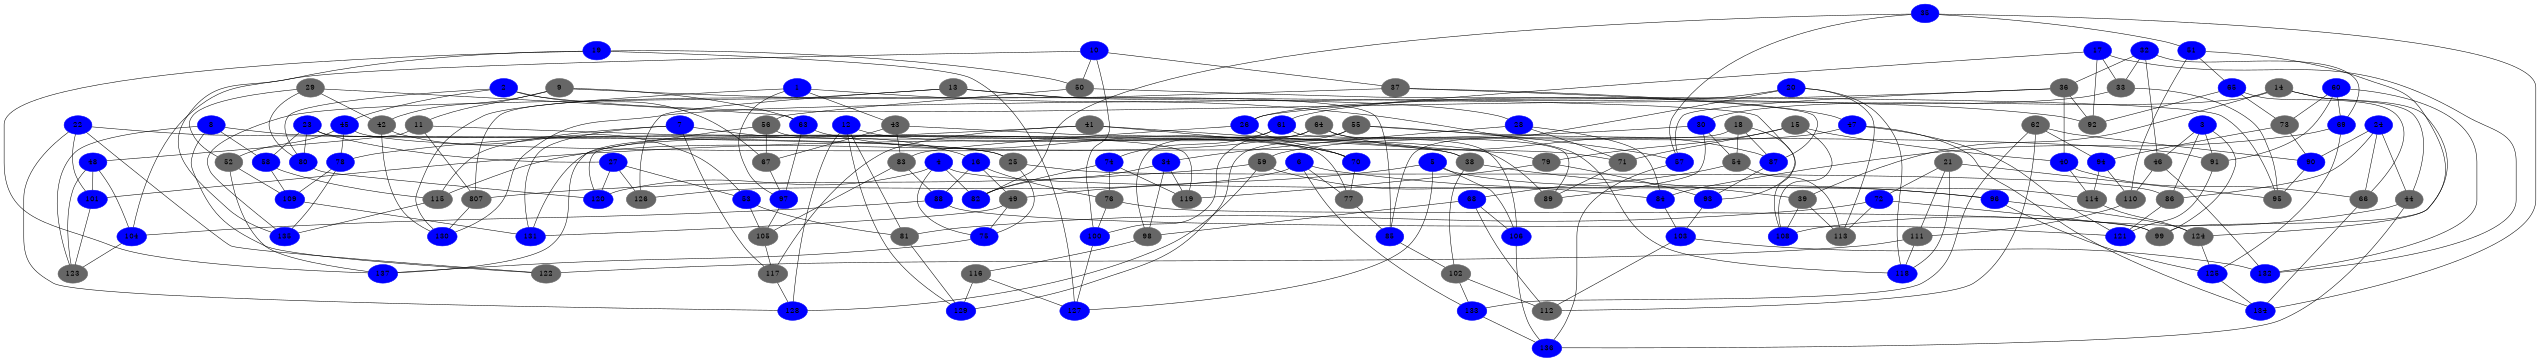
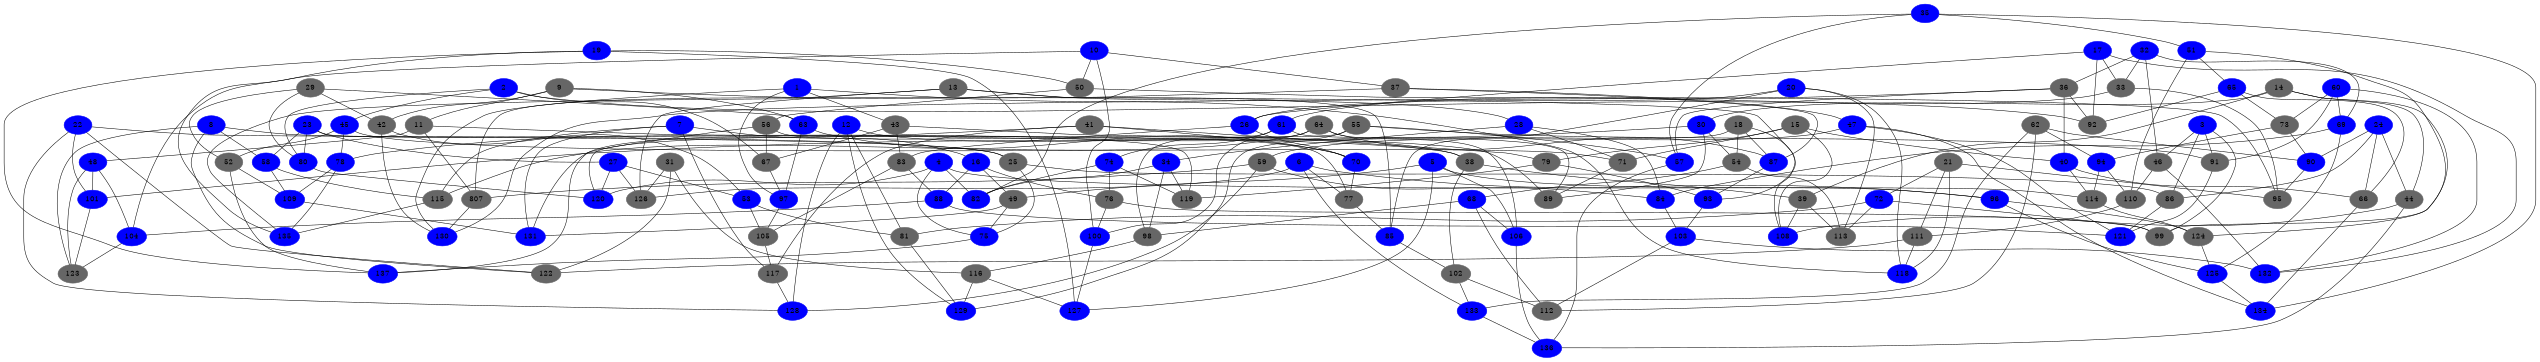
  graph {
    node [color=blue style=filled]
    43 [color=gray40]
    1
    97
    118
    130
    67 [color=gray40]
    83 [color=gray40]
    89 [color=gray40]
    105 [color=gray40]
    2
    45
    80
    92 [color=gray40]
    71 [color=gray40]
    52 [color=gray40]
    78
    120
    46 [color=gray40]
    3
    86 [color=gray40]
    91 [color=gray40]
    99 [color=gray40]
    132
    110 [color=gray40]
    121
    4
    75
    82
    114 [color=gray40]
    137
    124 [color=gray40]
    49 [color=gray40]
    5
    96
    106
    127
    131
    125
    136
    6
    77 [color=gray40]
    126 [color=gray40]
    133
    85
    7
    16
    115 [color=gray40]
    117 [color=gray40]
    76 [color=gray40]
    88
    135
    128
    25 [color=gray40]
    8
    58
    122 [color=gray40]
    123 [color=gray40]
    109
    9 [color=gray40]
    11 [color=gray40]
    42 [color=gray40]
    63
    93
    38 [color=gray40]
    48
    n66 [color=gray40 label=807]
    53
    70
    103
    37 [color=gray40]
    10
    50 [color=gray40]
    100
    104
    87
    47
    95 [color=gray40]
    56 [color=gray40]
    39 [color=gray40]
    102 [color=gray40]
    101
    12
    81 [color=gray40]
    129
    13 [color=gray40]
    28
    34
    84
    14 [color=gray40]
    30
    44 [color=gray40]
    54 [color=gray40]
    108
    113 [color=gray40]
    15 [color=gray40]
    40
    79 [color=gray40]
    66 [color=gray40]
    119 [color=gray40]
    17
    26
    33 [color=gray40]
    61
    18 [color=gray40]
    68
    19
    20
    21 [color=gray40]
    72
    111 [color=gray40]
    22
    23
    27
    24
    90
    134
    98 [color=gray40]
    29 [color=gray40]
+   31 [color=gray40]
    116 [color=gray40]
    32
    36 [color=gray40]
    69
    57
    74
    35
    51
    65
    59 [color=gray40]
    112 [color=gray40]
    41 [color=gray40]
    73 [color=gray40]
    55 [color=gray40]
    60
    94
    62 [color=gray40]
    64 [color=gray40]
    43 -- 67
    43 -- 83
    43 -- 89
    1 -- 43
    1 -- 97
    1 -- 118
    1 -- 130
    97 -- 105
    67 -- 97
    83 -- 105
    83 -- 88
    105 -- 117
    2 -- 67
    2 -- 45
    2 -- 80
    2 -- 92
    45 -- 71
    45 -- 52
    45 -- 78
    80 -- 120
    71 -- 89
    52 -- 137
    52 -- 109
    78 -- 135
    78 -- 109
    46 -- 132
    46 -- 110
    3 -- 46
    3 -- 86
    3 -- 91
    3 -- 99
    86 -- 121
    91 -- 121
    110 -- 111
    4 -- 120
    4 -- 75
    4 -- 82
    4 -- 114
    75 -- 137
    114 -- 124
    124 -- 125
    49 -- 75
    49 -- 131
    5 -- 49
    5 -- 96
    5 -- 106
    5 -- 127
    96 -- 124
    96 -- 125
    106 -- 136
    125 -- 134
    6 -- 96
    6 -- 77
    6 -- 126
    6 -- 133
    77 -- 85
    133 -- 136
    85 -- 102
    7 -- 131
    7 -- 16
    7 -- 115
    7 -- 117
    16 -- 49
    16 -- 76
    16 -- 88
    115 -- 135
    117 -- 128
    76 -- 99
    76 -- 100
    88 -- 121
    88 -- 104
    25 -- 86
    25 -- 75
    8 -- 25
    8 -- 58
    8 -- 122
    8 -- 123
    58 -- 115
    58 -- 109
    109 -- 131
    9 -- 11
    9 -- 42
    9 -- 63
    9 -- 93
    11 -- 38
    11 -- 48
    11 -- n66
    42 -- 130
    42 -- 53
    63 -- 97
    63 -- 70
    93 -- 103
    38 -- 39
    38 -- 102
    48 -- 123
    48 -- 104
    48 -- 101
    n66 -- 130
    53 -- 105
    53 -- 81
    70 -- 77
    103 -- 132
    103 -- 112
    37 -- 135
    37 -- 87
    37 -- 47
    10 -- 37
    10 -- 50
    10 -- 100
    10 -- 104
    50 -- 95
    50 -- 56
    100 -- 127
    104 -- 123
    87 -- 93
    47 -- 121
    47 -- 134
    47 -- 59
    56 -- 67
    56 -- 137
    56 -- 77
    39 -- 108
    39 -- 113
    102 -- 133
    102 -- 112
    101 -- 123
    12 -- 128
    12 -- 38
    12 -- 81
    12 -- 129
    81 -- 129
    13 -- 126
    13 -- 85
    13 -- n66
    13 -- 28
    28 -- 71
    28 -- 34
    28 -- 84
    34 -- 82
    34 -- 119
    34 -- 98
    84 -- 103
    14 -- 124
    14 -- 39
    14 -- 30
    14 -- 44
    30 -- 89
    30 -- 101
    30 -- 54
    44 -- 136
    44 -- 108
    54 -- 113
    54 -- 68
    15 -- 71
    15 -- 108
    15 -- 40
    15 -- 79
    40 -- 114
    40 -- 66
    79 -- 93
    79 -- 119
    66 -- 134
    17 -- 92
    17 -- 132
    17 -- 26
    17 -- 33
    26 -- 83
    26 -- 70
    33 -- 95
    33 -- 61
    61 -- 89
    61 -- 131
    61 -- 74
    18 -- 87
    18 -- 129
    18 -- 54
    18 -- 108
    68 -- 106
    68 -- 98
    68 -- 112
    19 -- 137
    19 -- 127
    19 -- 135
    19 -- 50
    20 -- 118
    20 -- 85
    20 -- 113
    20 -- 26
    21 -- 118
    21 -- 95
    21 -- 72
    21 -- 111
    72 -- 99
    72 -- 81
    72 -- 113
    111 -- 118
    111 -- 122
    22 -- 128
    22 -- 25
    22 -- 122
    22 -- 101
    23 -- 80
    23 -- 58
    23 -- 119
    23 -- 27
    27 -- 120
    27 -- 126
    27 -- 53
    24 -- 86
    24 -- 44
    24 -- 66
    24 -- 90
    90 -- 95
    98 -- 116
    29 -- 80
    29 -- 52
    29 -- 42
    29 -- 63
+   31 -- 126
+   31 -- 122
+   31 -- 116
    116 -- 127
    116 -- 129
    32 -- 46
    32 -- 33
    32 -- 36
    32 -- 69
    36 -- 130
    36 -- 92
    36 -- 40
    36 -- 57
    69 -- 125
    69 -- 84
    57 -- 136
    74 -- 82
    74 -- 76
    74 -- 119
    35 -- 82
    35 -- 134
    35 -- 57
    35 -- 51
    51 -- 99
    51 -- 110
    51 -- 65
    65 -- 92
    65 -- 66
    65 -- 73
    59 -- 128
    59 -- n66
    59 -- 84
    41 -- 78
    41 -- 117
    41 -- 70
    41 -- 79
    73 -- 90
    73 -- 94
    55 -- 120
    55 -- 91
    55 -- 100
    55 -- 57
    60 -- 91
    60 -- 132
    60 -- 69
    60 -- 73
    94 -- 110
    94 -- 114
    62 -- 133
    62 -- 90
    62 -- 112
    62 -- 94
    64 -- 106
    64 -- 115
    64 -- 87
    64 -- 98
  }
